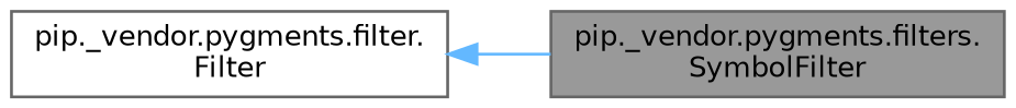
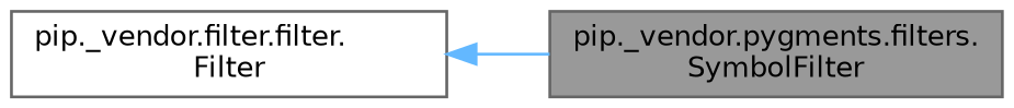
  digraph {
    rankdir=LR
    node [color=gray40 fontname=Helvetica fontsize=10 shape=box style=filled]
    n1 [fillcolor=grey60 fontcolor=black height=0.2 label="pip._vendor.pygments.filters.\lSymbolFilter" width=0.4]
-   n2 [fillcolor=white height=0.2 label="pip._vendor.pygments.filter.\lFilter" width=0.4]
+   n2 [fillcolor=white height=0.2 label="pip._vendor.filter.filter.\lFilter" width=0.4]
    n2 -> n1 [color=steelblue1 dir=back fontname=Helvetica fontsize=10 labelfontname=Helvetica labelfontsize=10 style=solid]
  }
